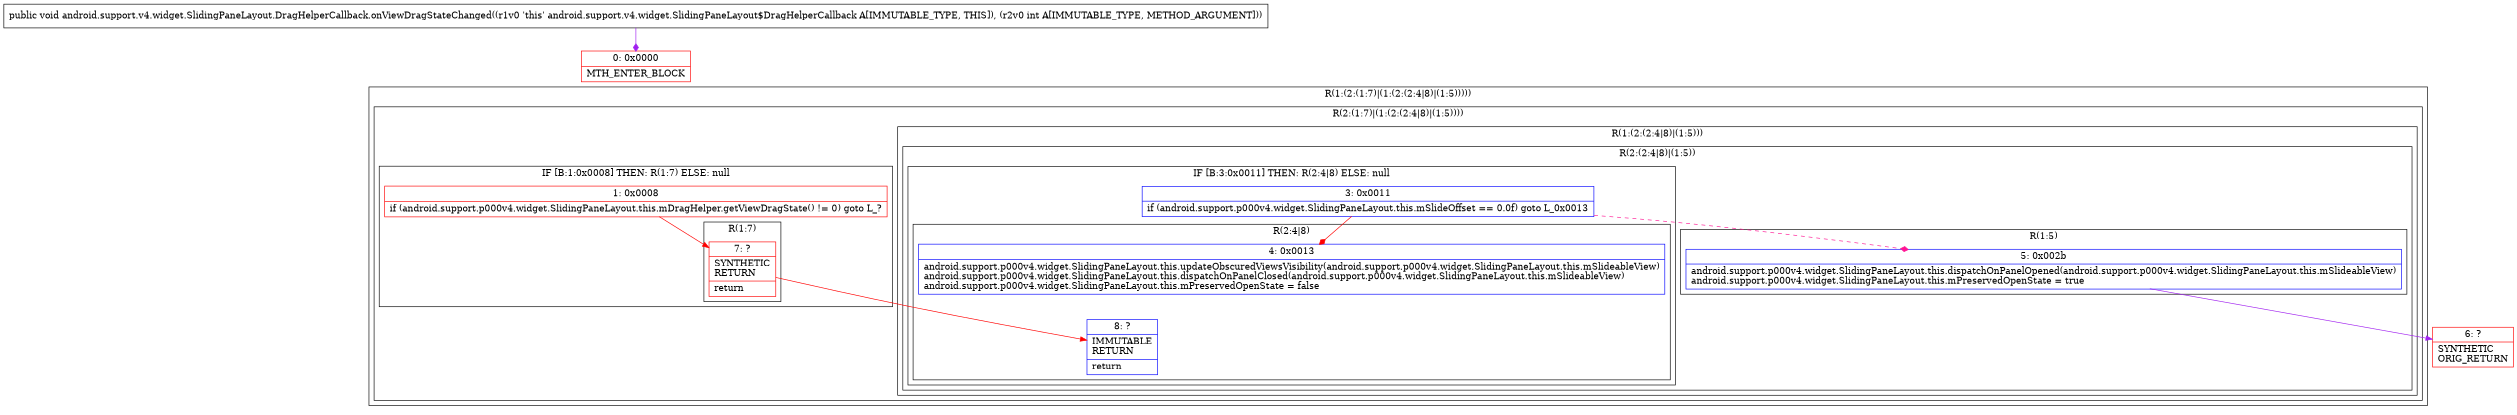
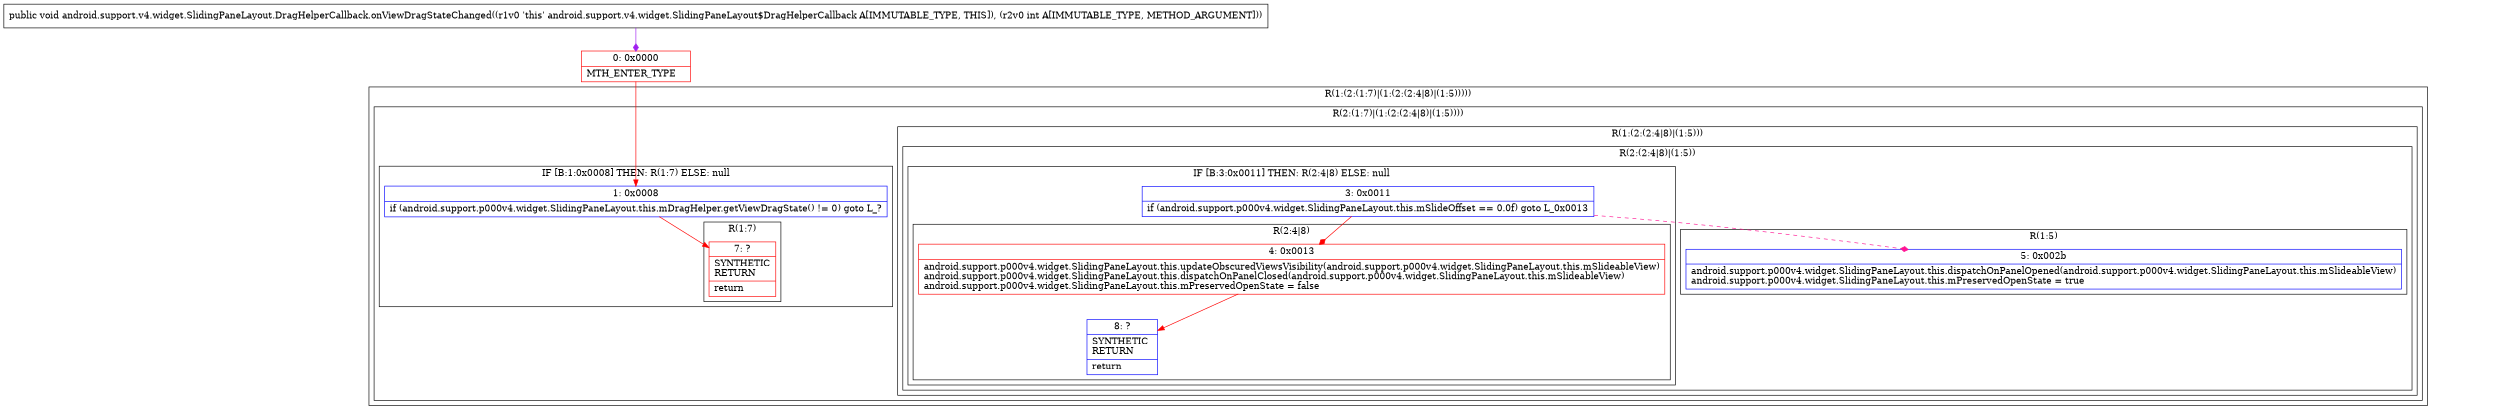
  digraph {
    node [color=blue shape=record]
    edge [arrowhead=normal color=red]
    n1 [color=red label="{7\:\ ?|SYNTHETIC\lRETURN\l|return\l}"]
-   n2 [color=red label="{1\:\ 0x0008|if (android.support.p000v4.widget.SlidingPaneLayout.this.mDragHelper.getViewDragState() != 0) goto L_?\l}"]
-   n3 [label="{4\:\ 0x0013|android.support.p000v4.widget.SlidingPaneLayout.this.updateObscuredViewsVisibility(android.support.p000v4.widget.SlidingPaneLayout.this.mSlideableView)\landroid.support.p000v4.widget.SlidingPaneLayout.this.dispatchOnPanelClosed(android.support.p000v4.widget.SlidingPaneLayout.this.mSlideableView)\landroid.support.p000v4.widget.SlidingPaneLayout.this.mPreservedOpenState = false\l}"]
-   n4 [label="{8\:\ ?|IMMUTABLE\lRETURN\l|return\l}"]
+   n2 [label="{1\:\ 0x0008|if (android.support.p000v4.widget.SlidingPaneLayout.this.mDragHelper.getViewDragState() != 0) goto L_?\l}"]
+   n3 [color=red label="{4\:\ 0x0013|android.support.p000v4.widget.SlidingPaneLayout.this.updateObscuredViewsVisibility(android.support.p000v4.widget.SlidingPaneLayout.this.mSlideableView)\landroid.support.p000v4.widget.SlidingPaneLayout.this.dispatchOnPanelClosed(android.support.p000v4.widget.SlidingPaneLayout.this.mSlideableView)\landroid.support.p000v4.widget.SlidingPaneLayout.this.mPreservedOpenState = false\l}"]
+   n4 [label="{8\:\ ?|SYNTHETIC\lRETURN\l|return\l}"]
    n5 [label="{3\:\ 0x0011|if (android.support.p000v4.widget.SlidingPaneLayout.this.mSlideOffset == 0.0f) goto L_0x0013\l}"]
    n6 [label="{5\:\ 0x002b|android.support.p000v4.widget.SlidingPaneLayout.this.dispatchOnPanelOpened(android.support.p000v4.widget.SlidingPaneLayout.this.mSlideableView)\landroid.support.p000v4.widget.SlidingPaneLayout.this.mPreservedOpenState = true\l}"]
-   n7 [color=red label="{6\:\ ?|SYNTHETIC\lORIG_RETURN\l}"]
-   n8 [color=red label="{0\:\ 0x0000|MTH_ENTER_BLOCK\l}"]
+   n8 [color=red label="{0\:\ 0x0000|MTH_ENTER_TYPE\l}"]
    n9 [label="{public void android.support.v4.widget.SlidingPaneLayout.DragHelperCallback.onViewDragStateChanged((r1v0 'this' android.support.v4.widget.SlidingPaneLayout$DragHelperCallback A[IMMUTABLE_TYPE, THIS]), (r2v0 int A[IMMUTABLE_TYPE, METHOD_ARGUMENT])) }" color=""]
    subgraph cluster_1 {
      label="R(1:(2:(1:7)|(1:(2:(2:4|8)|(1:5)))))"
      subgraph cluster_2 {
        label="R(2:(1:7)|(1:(2:(2:4|8)|(1:5))))"
        subgraph cluster_3 {
          label="IF [B:1:0x0008] THEN: R(1:7) ELSE: null"
          n2
          subgraph cluster_4 {
            label="R(1:7)"
            n1
          }
        }
        subgraph cluster_5 {
          label="R(1:(2:(2:4|8)|(1:5)))"
          subgraph cluster_6 {
            label="R(2:(2:4|8)|(1:5))"
            subgraph cluster_7 {
              label="IF [B:3:0x0011] THEN: R(2:4|8) ELSE: null"
              n5
              subgraph cluster_8 {
                label="R(2:4|8)"
                n3
                n4
              }
            }
            subgraph cluster_9 {
              label="R(1:5)"
              n6
            }
          }
        }
      }
    }
    n2 -> n1
-   n1 -> n4
+   n3 -> n4
    n5 -> n3 [arrowhead=diamond]
    n5 -> n6 [arrowhead=diamond color=deeppink style=dashed]
-   n6 -> n7 [color=purple]
+   n8 -> n2
    n9 -> n8 [arrowhead=diamond color=purple]
  }
